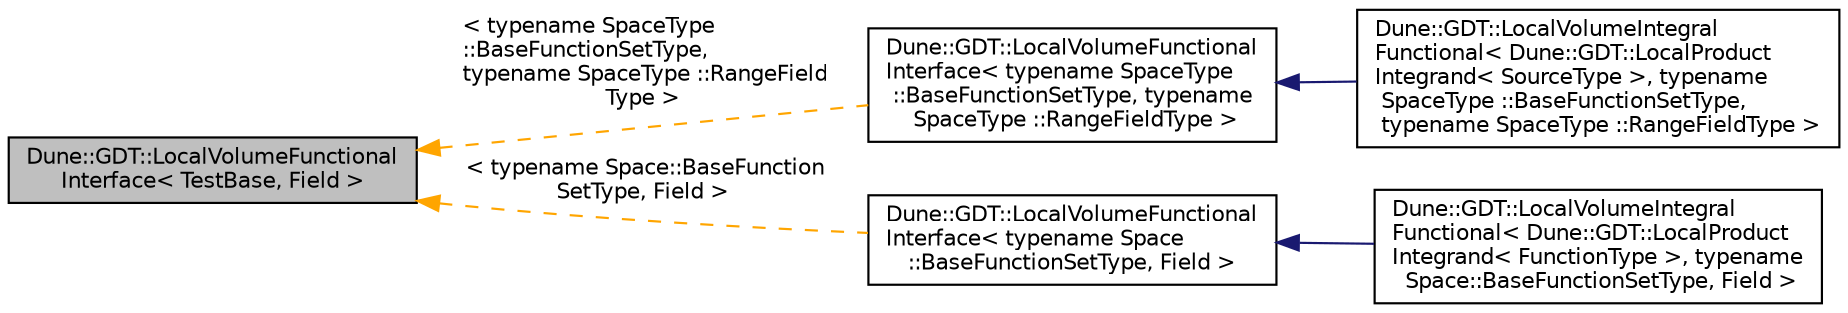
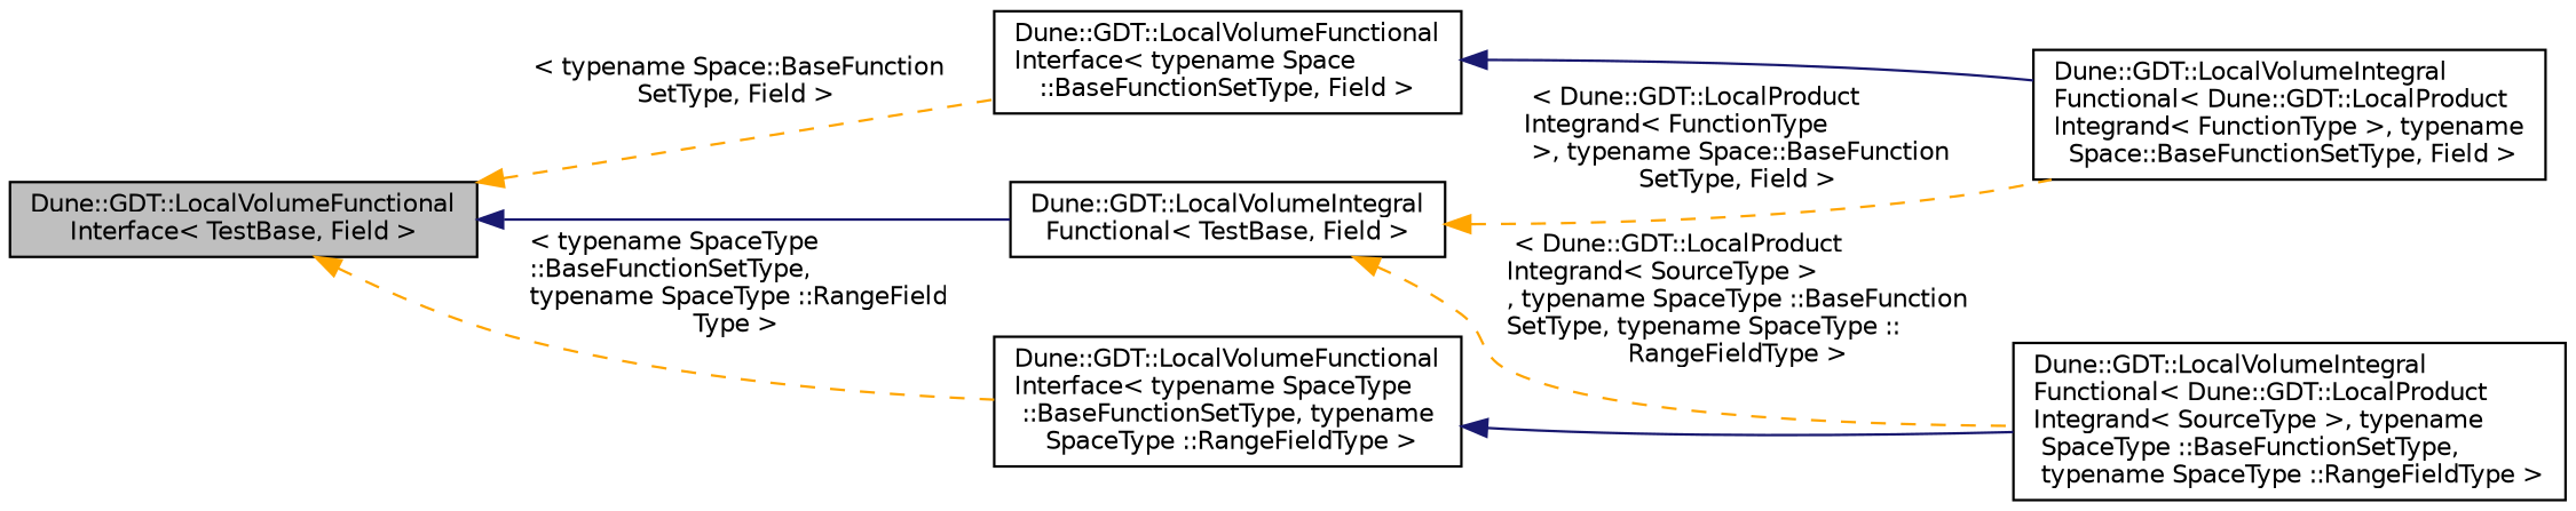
  digraph {
    rankdir=LR
    node [color=black fillcolor=white fontname=Helvetica fontsize=10 shape=record style=filled]
    edge [color=orange dir=back fontname=Helvetica fontsize=10 labelfontname=Helvetica labelfontsize=10 style=dashed]
    n1 [fillcolor=grey75 fontcolor=black height=0.2 label="Dune::GDT::LocalVolumeFunctional\lInterface\< TestBase, Field \>" width=0.4]
+   n2 [height=0.2 label="Dune::GDT::LocalVolumeIntegral\lFunctional\< TestBase, Field \>" width=0.4]
    n3 [height=0.2 label="Dune::GDT::LocalVolumeFunctional\lInterface\< typename SpaceType\l ::BaseFunctionSetType, typename\l SpaceType ::RangeFieldType \>" width=0.4]
    n4 [height=0.2 label="Dune::GDT::LocalVolumeFunctional\lInterface\< typename Space\l::BaseFunctionSetType, Field \>" width=0.4]
    n5 [height=0.2 label="Dune::GDT::LocalVolumeIntegral\lFunctional\< Dune::GDT::LocalProduct\lIntegrand\< FunctionType \>, typename\l Space::BaseFunctionSetType, Field \>" width=0.4]
    n6 [height=0.2 label="Dune::GDT::LocalVolumeIntegral\lFunctional\< Dune::GDT::LocalProduct\lIntegrand\< SourceType \>, typename\l SpaceType ::BaseFunctionSetType,\l typename SpaceType ::RangeFieldType \>" width=0.4]
+   n1 -> n2 [color=midnightblue style=solid]
    n1 -> n3 [label=" \< typename SpaceType\l ::BaseFunctionSetType,\l typename SpaceType ::RangeField\lType \>"]
    n1 -> n4 [label=" \< typename Space::BaseFunction\lSetType, Field \>"]
+   n2 -> n5 [label=" \< Dune::GDT::LocalProduct\lIntegrand\< FunctionType\l \>, typename Space::BaseFunction\lSetType, Field \>"]
+   n2 -> n6 [label=" \< Dune::GDT::LocalProduct\lIntegrand\< SourceType \>\l, typename SpaceType ::BaseFunction\lSetType, typename SpaceType ::\lRangeFieldType \>"]
    n3 -> n6 [color=midnightblue style=solid]
    n4 -> n5 [color=midnightblue style=solid]
  }
